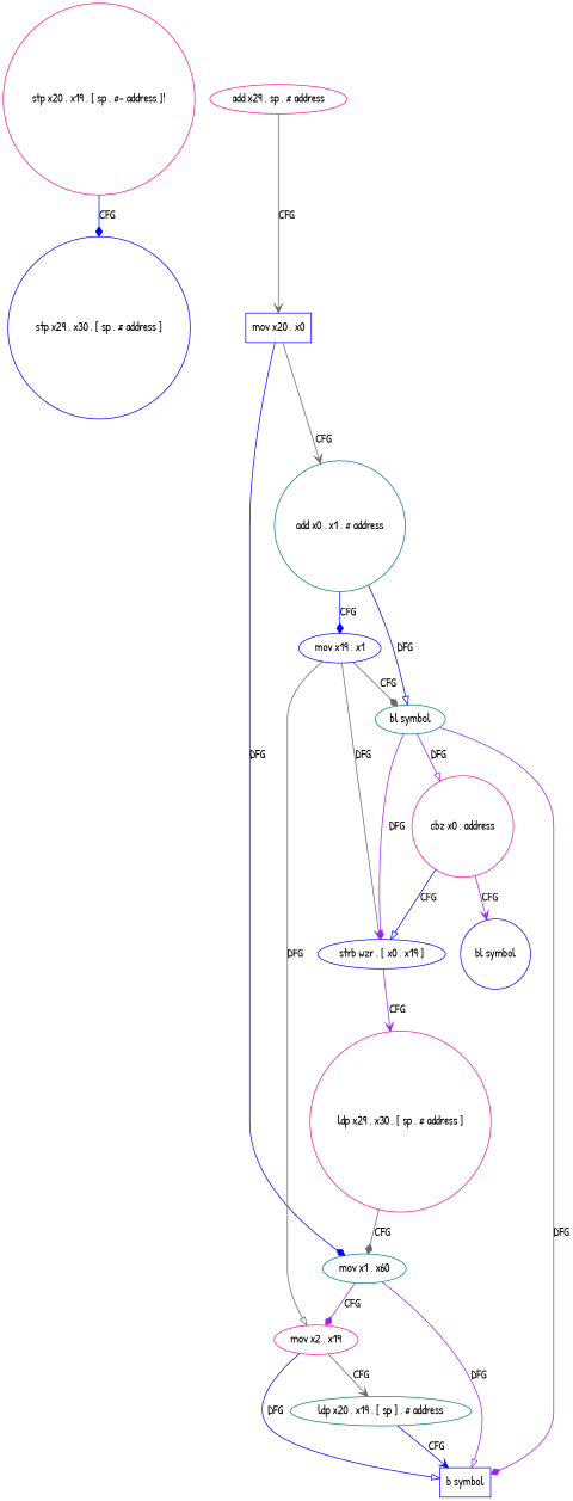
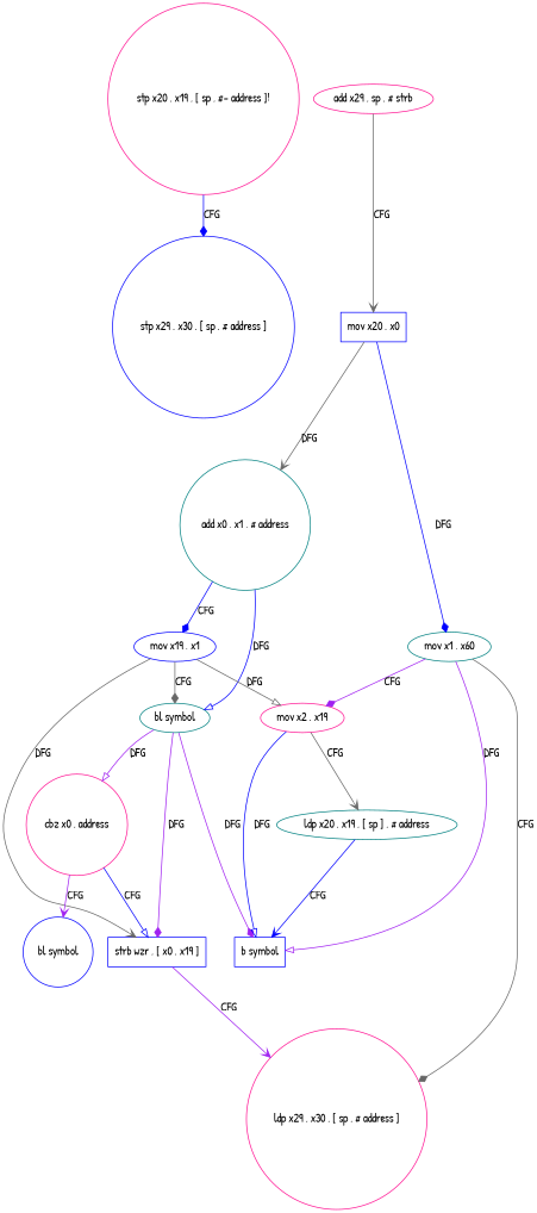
  digraph {
    fontname="Patrick Hand"
    node [color=blue fontname="Patrick Hand" shape=ellipse]
    edge [arrowhead=diamond color=blue fontname="Patrick Hand"]
    n1 [color=deeppink label="stp x20 , x19 , [ sp , #- address ]!" shape=circle]
    n2 [label="stp x29 , x30 , [ sp , # address ]" shape=circle]
-   n3 [color=deeppink label="add x29 , sp , # address"]
+   n3 [color=deeppink label="add x29 , sp , # strb"]
    n4 [label="mov x20 , x0" shape=box]
    n5 [color=teal label="add x0 , x1 , # address" shape=circle]
    n6 [color=teal label="mov x1 , x60"]
    n7 [label="mov x19 , x1"]
    n8 [color=teal label="bl symbol"]
    n9 [color=deeppink label="mov x2 , x19"]
    n10 [label="b symbol" shape=box]
-   n11 [label="strb wzr , [ x0 , x19 ]"]
+   n11 [label="strb wzr , [ x0 , x19 ]" shape=box]
    n12 [color=deeppink label="cbz x0 , address" shape=circle]
    n13 [color=deeppink label="ldp x29 , x30 , [ sp , # address ]" shape=circle]
    n14 [color=teal label="ldp x20 , x19 , [ sp ] , # address"]
    n15 [label="bl symbol" shape=circle]
    n1 -> n2 [label=CFG]
    n3 -> n4 [arrowhead=vee color=gray40 label=CFG]
-   n4 -> n5 [arrowhead=vee color=gray40 label=CFG]
+   n4 -> n5 [arrowhead=vee color=gray40 label=DFG]
    n4 -> n6 [label=DFG]
    n5 -> n7 [label=CFG]
    n5 -> n8 [arrowhead=onormal label=DFG]
    n6 -> n9 [color=purple label=CFG]
    n6 -> n10 [arrowhead=onormal color=purple label=DFG]
    n7 -> n8 [color=gray40 label=CFG]
    n7 -> n9 [arrowhead=onormal color=gray40 label=DFG]
    n7 -> n11 [arrowhead=vee color=gray40 label=DFG]
    n8 -> n10 [color=purple label=DFG]
    n8 -> n11 [color=purple label=DFG]
    n8 -> n12 [arrowhead=onormal color=purple label=DFG]
    n9 -> n10 [arrowhead=onormal label=DFG]
    n9 -> n14 [arrowhead=vee color=gray40 label=CFG]
    n11 -> n13 [arrowhead=vee color=purple label=CFG]
    n12 -> n11 [arrowhead=onormal label=CFG]
    n12 -> n15 [arrowhead=vee color=purple label=CFG]
-   n13 -> n6 [color=gray40 label=CFG]
+   n6 -> n13 [color=gray40 label=CFG]
    n14 -> n10 [arrowhead=vee label=CFG]
  }
